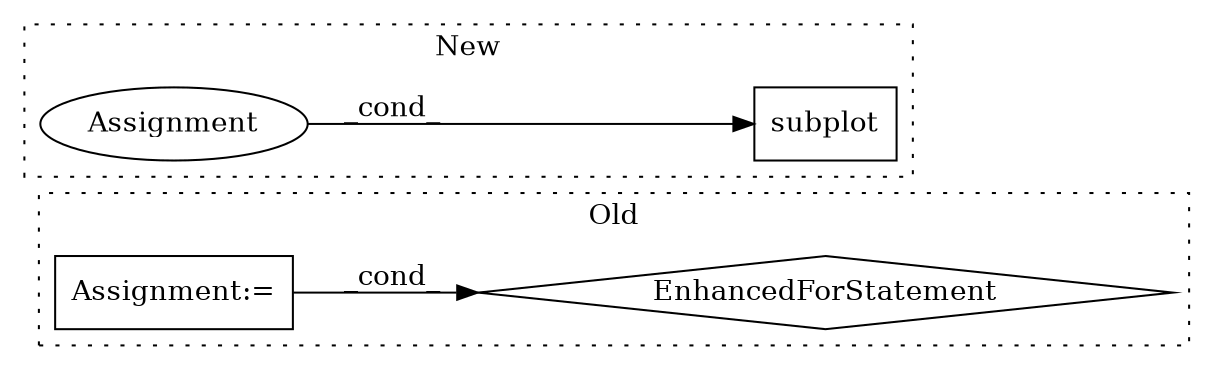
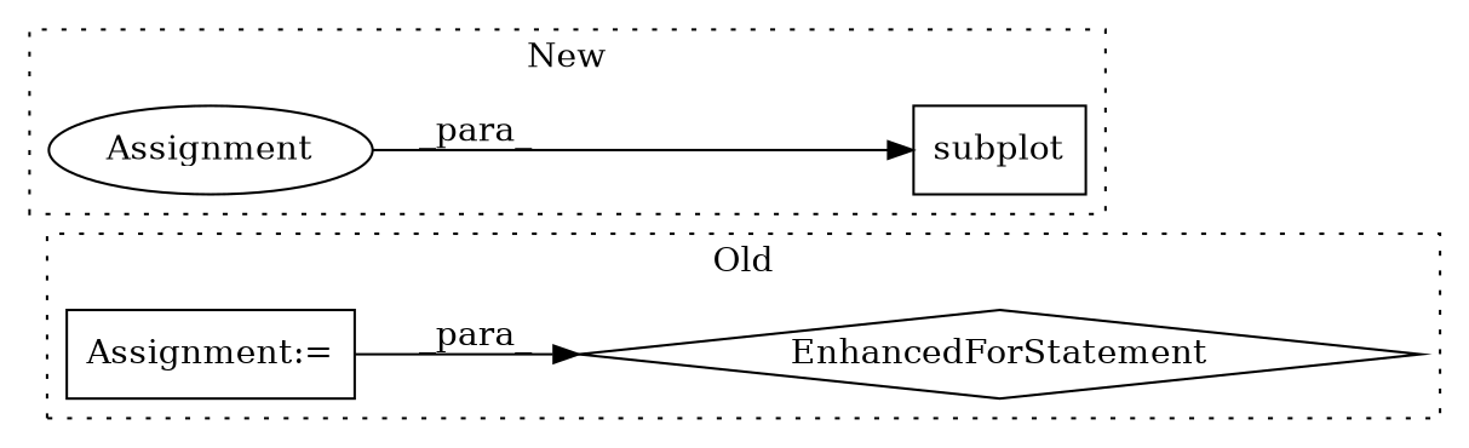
  digraph {
    rankdir=LR
    node [l=1 shape=box]
    n1 [a=70 l="53,2" label=EnhancedForStatement s="970,1039" shape=diamond]
    n2 [a=7 label="Assignment:=" s=471]
    n3 [a=32 l="8,1" label=subplot s="1176,1189"]
    n4 [a=34 label=Assignment s=1188 shape=ellipse]
    subgraph cluster_1 {
      label=Old
      style=dotted
      n1
      n2
    }
    subgraph cluster_2 {
      label=New
      style=dotted
      n3
      n4
    }
-   n2 -> n1 [label=_cond_]
-   n4 -> n3 [label=_cond_]
+   n2 -> n1 [label=_para_]
+   n4 -> n3 [label=_para_]
  }
